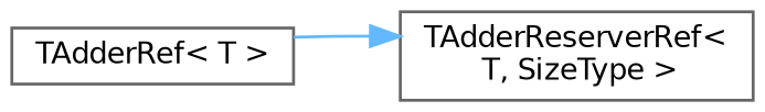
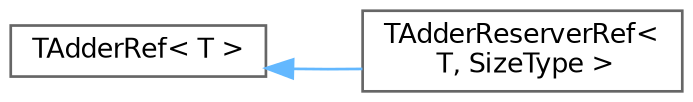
  digraph {
    rankdir=LR
    node [color=grey40 fillcolor=white fontname=Helvetica fontsize=10 shape=box style=filled]
    n1 [height=0.2 label="TAdderRef\< T \>" width=0.4]
    n2 [height=0.2 label="TAdderReserverRef\<\l T, SizeType \>" width=0.4]
-   n2 -> n1 [color=steelblue1 dir=back fontname=Helvetica fontsize=10 labelfontname=Helvetica labelfontsize=10 style=solid]
+   n1 -> n2 [color=steelblue1 dir=back fontname=Helvetica fontsize=10 labelfontname=Helvetica labelfontsize=10 style=solid]
  }
